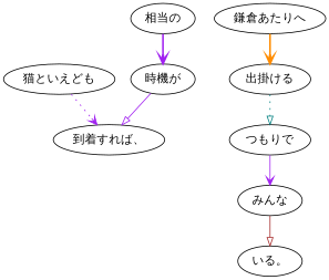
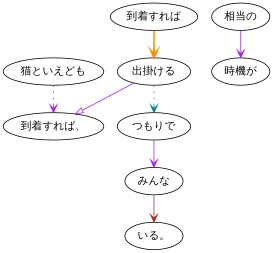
  digraph {
    edge [arrowhead=vee color=purple style=solid]
    n1 [label="猫といえども"]
    n2 [label="到着すれば、"]
    n3 [label="相当の"]
    n4 [label="時機が"]
    n5 [label="いる。"]
    n6 [label="みんな"]
-   n7 [label="鎌倉あたりへ"]
+   n7 [label="到着すれば"]
    n8 [label="出掛ける"]
    n9 [label="つもりで"]
    n1 -> n2 [style=dotted]
-   n3 -> n4 [style=bold]
-   n4 -> n2 [arrowhead=onormal]
-   n6 -> n5 [arrowhead=onormal color=brown]
+   n3 -> n4
+   n8 -> n2 [arrowhead=onormal]
+   n6 -> n5 [color=brown]
    n7 -> n8 [color=darkorange style=bold]
-   n8 -> n9 [arrowhead=onormal color=teal style=dotted]
+   n8 -> n9 [color=teal style=dotted]
    n9 -> n6
  }
